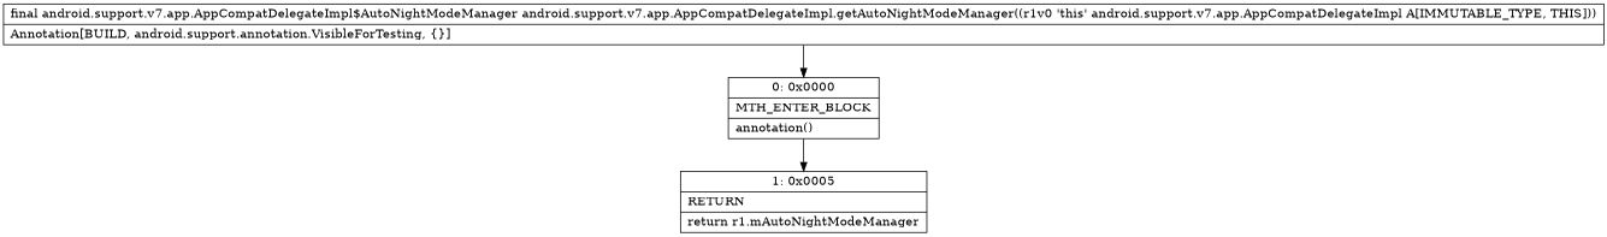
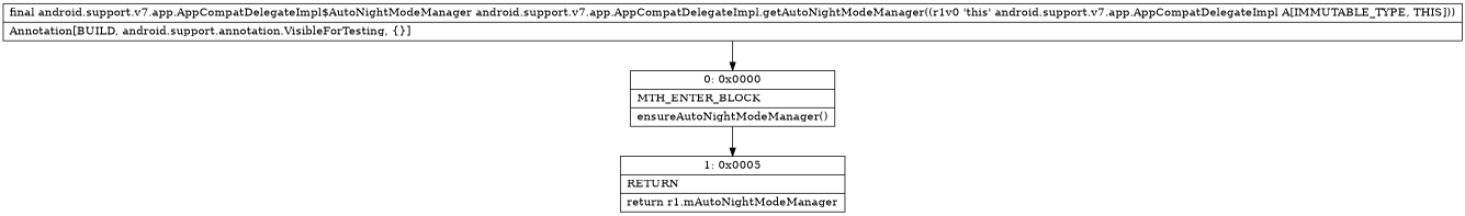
  digraph {
    node [shape=record]
-   n1 [label="{0\:\ 0x0000|MTH_ENTER_BLOCK\l|annotation()\l}"]
+   n1 [label="{0\:\ 0x0000|MTH_ENTER_BLOCK\l|ensureAutoNightModeManager()\l}"]
    n2 [label="{1\:\ 0x0005|RETURN\l|return r1.mAutoNightModeManager\l}"]
    n3 [label="{final android.support.v7.app.AppCompatDelegateImpl$AutoNightModeManager android.support.v7.app.AppCompatDelegateImpl.getAutoNightModeManager((r1v0 'this' android.support.v7.app.AppCompatDelegateImpl A[IMMUTABLE_TYPE, THIS]))  | Annotation[BUILD, android.support.annotation.VisibleForTesting, \{\}]\l}"]
    n1 -> n2
    n3 -> n1
  }
